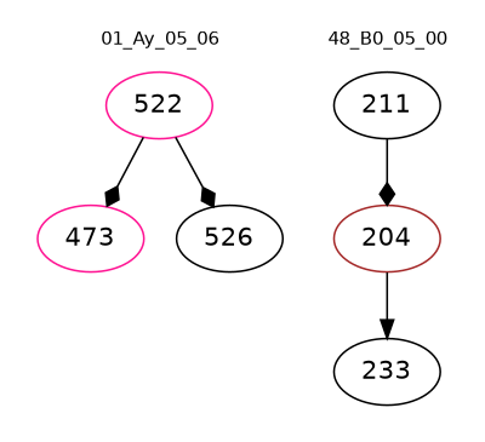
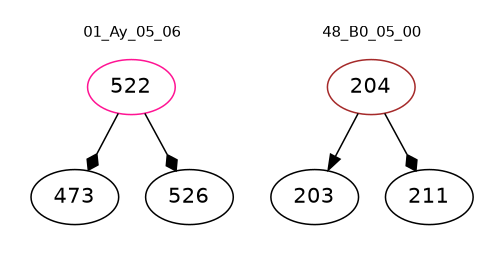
  digraph {
    fontname="DejaVu Sans"
    node [color=black fontname="DejaVu Sans"]
    edge [arrowhead=diamond color=black fontname="DejaVu Sans"]
    n1 [color=deeppink label=522]
-   n2 [color=deeppink label=473]
+   n2 [label=473]
    n3 [label=526]
    n4 [color=brown label=204]
-   n5 [label=233]
+   n5 [label=203]
    n6 [label=211]
    subgraph cluster_1 {
      color=white
      fontsize=10
      label="01_Ay_05_06"
      n1
      n2
      n3
    }
    subgraph cluster_2 {
      color=white
      fontsize=10
      label="48_B0_05_00"
      n4
      n5
      n6
    }
    n1 -> n2
    n1 -> n3
    n4 -> n5 [arrowhead=normal]
-   n6 -> n4
+   n4 -> n6
  }
